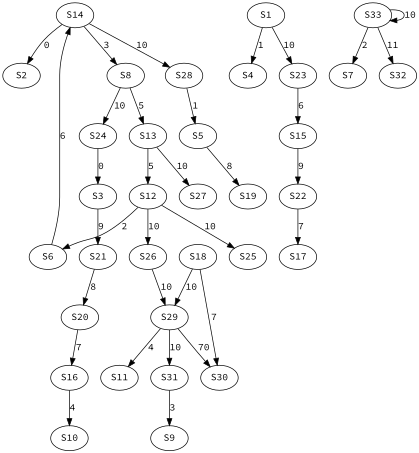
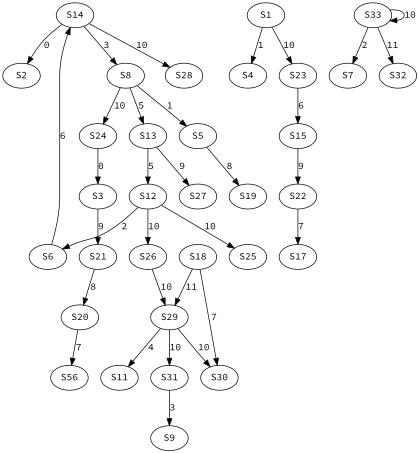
  strict digraph {
    fontname="Source Code Pro"
    node [fontname="Source Code Pro"]
    edge [fontname="Source Code Pro"]
    S14
    S2
    S28
    S8
    S5
    S24
    S13
    S3
    S21
    S20
    S1
    S4
    S23
    S15
    S19
    S12
    S27
    S6
    S25
    S26
    S29
    S33
    S7
    S32
    S31
    S9
-   S16
-   S10
+   S16 [label=S56]
    S11
    S30
    S22
    S17
    S18
    S14 -> S2 [label=0]
    S14 -> S28 [label=10]
    S14 -> S8 [label=3]
-   S28 -> S5 [label=1]
+   S8 -> S5 [label=1]
    S8 -> S24 [label=10]
    S8 -> S13 [label=5]
    S5 -> S19 [label=8]
    S24 -> S3 [label=0]
    S13 -> S12 [label=5]
-   S13 -> S27 [label=10]
+   S13 -> S27 [label=9]
    S3 -> S21 [label=9]
    S21 -> S20 [label=8]
    S20 -> S16 [label=7]
    S1 -> S4 [label=1]
    S1 -> S23 [label=10]
    S23 -> S15 [label=6]
    S15 -> S22 [label=9]
    S12 -> S6 [label=2]
    S12 -> S25 [label=10]
    S12 -> S26 [label=10]
    S6 -> S14 [label=6]
    S26 -> S29 [label=10]
    S29 -> S31 [label=10]
    S29 -> S11 [label=4]
-   S29 -> S30 [label=70]
+   S29 -> S30 [label=10]
    S33 -> S33 [label=10]
    S33 -> S7 [label=2]
    S33 -> S32 [label=11]
    S31 -> S9 [label=3]
-   S16 -> S10 [label=4]
    S22 -> S17 [label=7]
-   S18 -> S29 [label=10]
+   S18 -> S29 [label=11]
    S18 -> S30 [label=7]
  }
